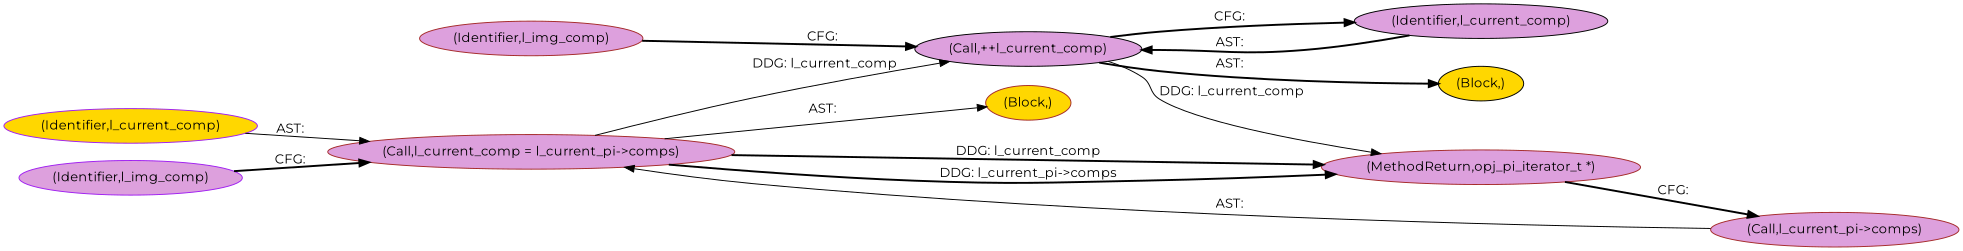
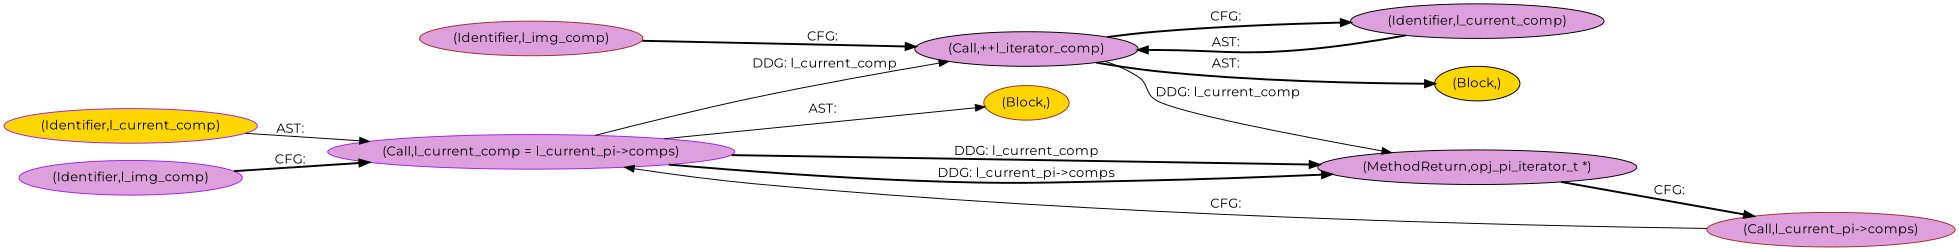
  digraph {
    fontname=Montserrat
    rankdir=LR
    node [color=brown fillcolor=plum fontname=Montserrat style=filled]
    edge [fontname=Montserrat style=bold]
-   n1 [label="(Call,l_current_comp = l_current_pi->comps)"]
-   n2 [color=black label="(Call,++l_current_comp)"]
+   n1 [color=purple label="(Call,l_current_comp = l_current_pi->comps)"]
+   n2 [color=black label="(Call,++l_iterator_comp)"]
    n3 [fillcolor=gold label="(Block,)"]
-   n4 [label="(MethodReturn,opj_pi_iterator_t *)"]
+   n4 [color=black label="(MethodReturn,opj_pi_iterator_t *)"]
    n5 [color=black label="(Identifier,l_current_comp)"]
    n6 [color=black fillcolor=gold label="(Block,)"]
    n7 [label="(Call,l_current_pi->comps)"]
    n8 [color=purple fillcolor=gold label="(Identifier,l_current_comp)"]
    n9 [label="(Identifier,l_img_comp)"]
    n10 [color=purple label="(Identifier,l_img_comp)"]
    n1 -> n2 [label="DDG: l_current_comp" style=solid]
    n1 -> n3 [label="AST: " style=solid]
    n1 -> n4 [label="DDG: l_current_comp"]
    n1 -> n4 [label="DDG: l_current_pi->comps"]
    n2 -> n4 [label="DDG: l_current_comp" style=solid]
    n2 -> n5 [label="CFG: "]
    n2 -> n6 [label="AST: "]
    n4 -> n7 [label="CFG: "]
    n5 -> n2 [label="AST: "]
-   n7 -> n1 [label="AST: " style=solid]
+   n7 -> n1 [label="CFG: " style=solid]
    n8 -> n1 [label="AST: " style=solid]
    n9 -> n2 [label="CFG: "]
    n10 -> n1 [label="CFG: "]
  }
